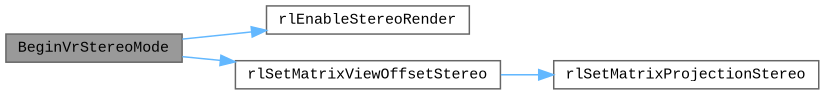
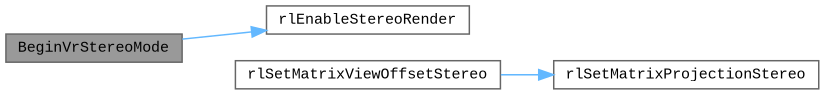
  digraph {
    fontname="Liberation Mono"
    rankdir=LR
    node [color=grey40 fillcolor=white fontname="Liberation Mono" fontsize=10 shape=box style=filled]
    edge [color=steelblue1 fontname="Liberation Mono" fontsize=10 labelfontname=Helvetica labelfontsize=10 style=solid]
    n1 [color=gray40 fillcolor=grey60 fontcolor=black height=0.2 label=BeginVrStereoMode width=0.4]
    n2 [height=0.2 label=rlEnableStereoRender width=0.4]
    n3 [height=0.2 label=rlSetMatrixViewOffsetStereo width=0.4]
    n4 [height=0.2 label=rlSetMatrixProjectionStereo width=0.4]
    n1 -> n2
-   n1 -> n3
    n3 -> n4
  }
